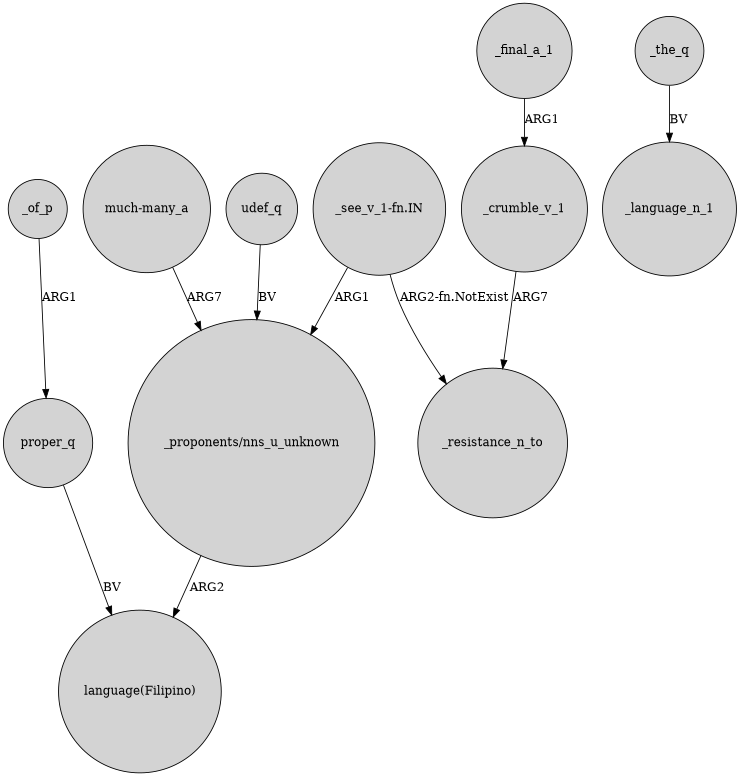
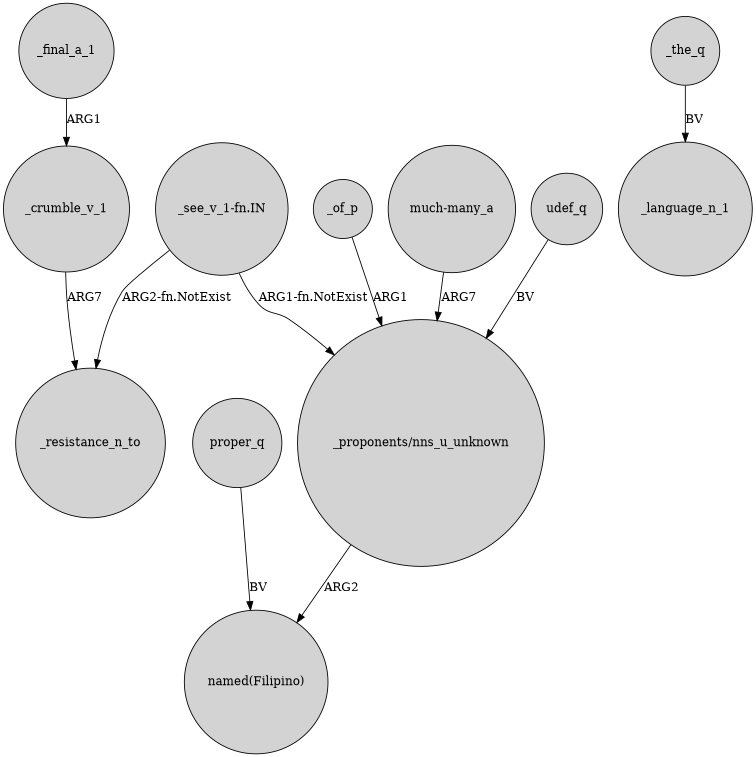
  digraph {
    node [shape=circle style=filled]
    udef_q
    "_proponents/nns_u_unknown"
-   "named(Filipino)" [label="language(Filipino)"]
+   "named(Filipino)"
    _final_a_1
    _crumble_v_1
    _resistance_n_to
    "_see_v_1-fn.IN"
    _the_q
    _language_n_1
    proper_q
    _of_p
    "much-many_a"
    udef_q -> "_proponents/nns_u_unknown" [label=BV]
    "_proponents/nns_u_unknown" -> "named(Filipino)" [label=ARG2]
    _final_a_1 -> _crumble_v_1 [label=ARG1]
    _crumble_v_1 -> _resistance_n_to [label=ARG7]
-   "_see_v_1-fn.IN" -> "_proponents/nns_u_unknown" [label=ARG1]
+   "_see_v_1-fn.IN" -> "_proponents/nns_u_unknown" [label="ARG1-fn.NotExist"]
    "_see_v_1-fn.IN" -> _resistance_n_to [label="ARG2-fn.NotExist"]
    _the_q -> _language_n_1 [label=BV]
    proper_q -> "named(Filipino)" [label=BV]
-   _of_p -> proper_q [label=ARG1]
+   _of_p -> "_proponents/nns_u_unknown" [label=ARG1]
    "much-many_a" -> "_proponents/nns_u_unknown" [label=ARG7]
  }
